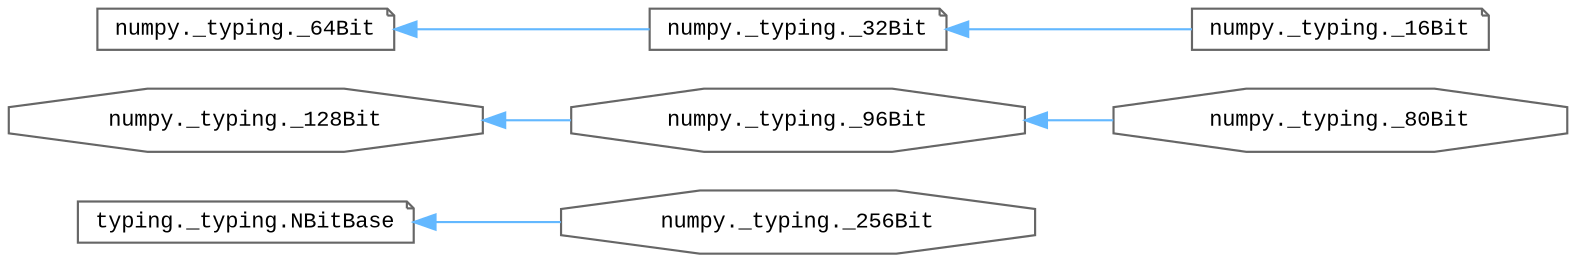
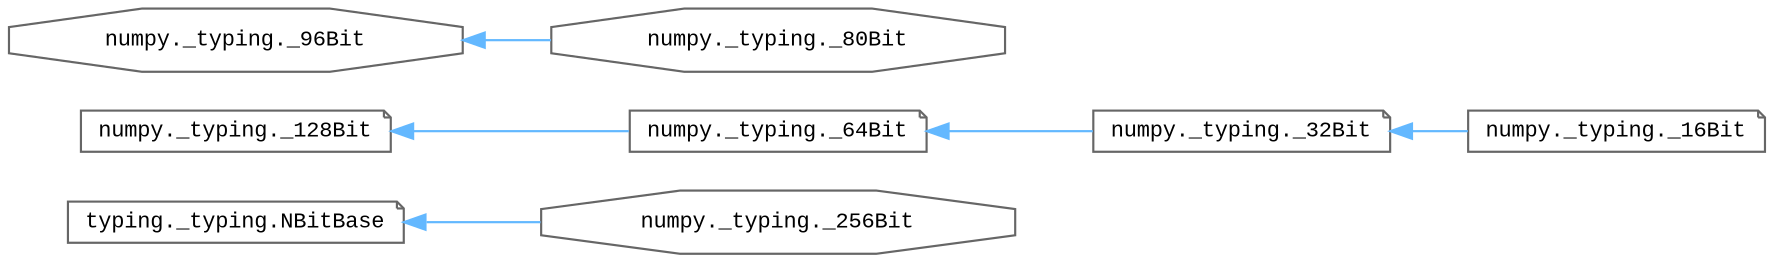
  digraph {
    fontname="Liberation Mono"
    rankdir=LR
    node [color=grey40 fillcolor=white fontname="Liberation Mono" fontsize=10 shape=note style=filled]
    edge [color=steelblue1 dir=back fontname="Liberation Mono" fontsize=10 labelfontname=Helvetica labelfontsize=10 style=solid]
    n1 [height=0.2 label="typing._typing.NBitBase" width=0.4]
    n2 [height=0.2 label="numpy._typing._256Bit" shape=octagon width=0.4]
-   n3 [height=0.2 label="numpy._typing._128Bit" shape=octagon width=0.4]
+   n3 [height=0.2 label="numpy._typing._128Bit" width=0.4]
    n4 [height=0.2 label="numpy._typing._96Bit" shape=octagon width=0.4]
    n5 [height=0.2 label="numpy._typing._80Bit" shape=octagon width=0.4]
    n6 [height=0.2 label="numpy._typing._64Bit" width=0.4]
    n7 [height=0.2 label="numpy._typing._32Bit" width=0.4]
    n8 [height=0.2 label="numpy._typing._16Bit" width=0.4]
    n1 -> n2
-   n3 -> n4
+   n3 -> n6
    n4 -> n5
    n6 -> n7
    n7 -> n8
  }
